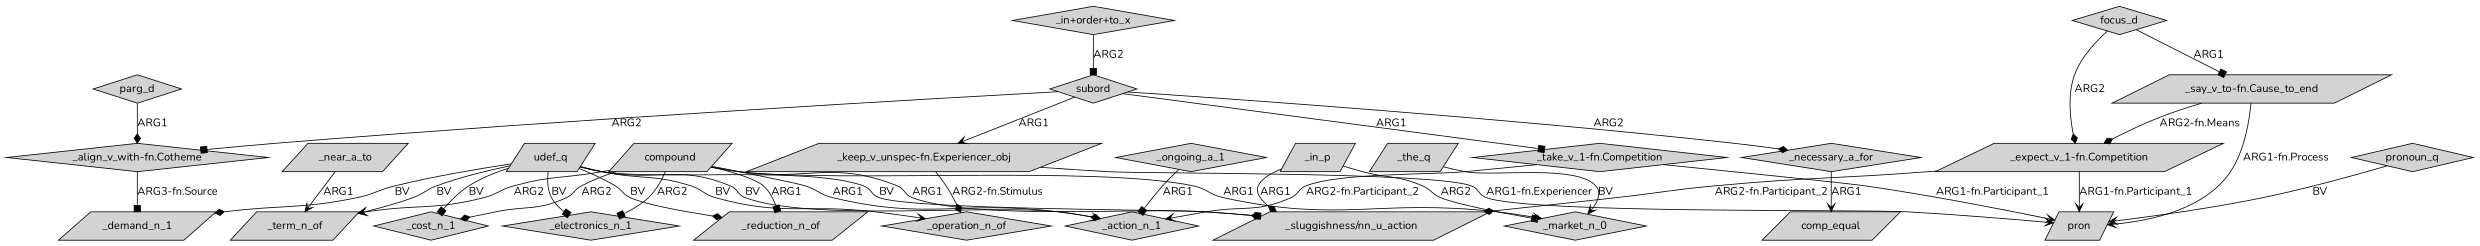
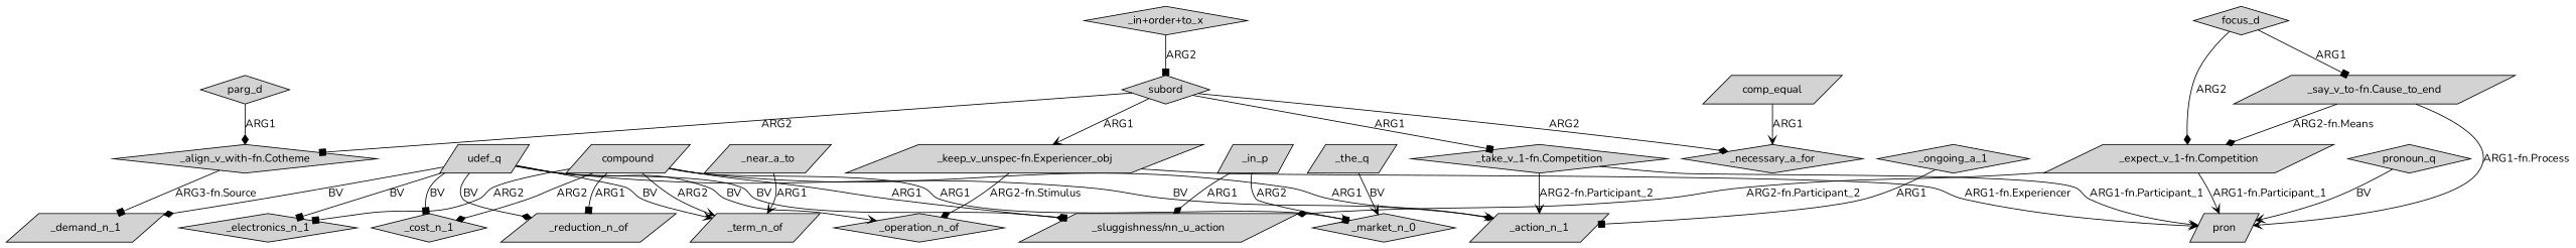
  digraph {
    fontname=Nunito
    node [fontname=Nunito shape=parallelogram style=filled]
    edge [arrowhead=vee fontname=Nunito]
    udef_q
    _term_n_of
    _electronics_n_1 [shape=diamond]
    _cost_n_1 [shape=diamond]
    _reduction_n_of
-   _action_n_1 [shape=diamond]
+   _action_n_1
    n7 [label="_sluggishness/nn_u_action"]
    _operation_n_of [shape=diamond]
    _demand_n_1
    compound
    n11 [label=_market_n_0 shape=diamond]
    "_say_v_to-fn.Cause_to_end"
    focus_d [shape=diamond]
    "_expect_v_1-fn.Competition"
    pron
    comp_equal
    _necessary_a_for [shape=diamond]
    "_take_v_1-fn.Competition" [shape=diamond]
    subord [shape=diamond]
    "_keep_v_unspec-fn.Experiencer_obj"
    "_align_v_with-fn.Cotheme" [shape=diamond]
    parg_d [shape=diamond]
    _the_q
    pronoun_q [shape=diamond]
    _in_p
    "_in+order+to_x" [shape=diamond]
    _near_a_to
    _ongoing_a_1 [shape=diamond]
    udef_q -> _term_n_of [label=BV]
    udef_q -> _electronics_n_1 [arrowhead=box label=BV]
    udef_q -> _cost_n_1 [arrowhead=box label=BV]
    udef_q -> _reduction_n_of [arrowhead=diamond label=BV]
    udef_q -> _action_n_1 [label=BV]
    udef_q -> n7 [arrowhead=box label=BV]
    udef_q -> _operation_n_of [label=BV]
    udef_q -> _demand_n_1 [arrowhead=diamond label=BV]
    compound -> _term_n_of [label=ARG2]
    compound -> _electronics_n_1 [arrowhead=box label=ARG2]
    compound -> _cost_n_1 [arrowhead=diamond label=ARG2]
    compound -> _reduction_n_of [arrowhead=box label=ARG1]
    compound -> _action_n_1 [arrowhead=diamond label=ARG1]
    compound -> n7 [arrowhead=diamond label=ARG1]
    compound -> n11 [label=ARG1]
    "_say_v_to-fn.Cause_to_end" -> "_expect_v_1-fn.Competition" [arrowhead=diamond label="ARG2-fn.Means"]
    "_say_v_to-fn.Cause_to_end" -> pron [label="ARG1-fn.Process"]
    focus_d -> "_say_v_to-fn.Cause_to_end" [arrowhead=box label=ARG1]
    focus_d -> "_expect_v_1-fn.Competition" [arrowhead=diamond label=ARG2]
    "_expect_v_1-fn.Competition" -> n7 [arrowhead=diamond label="ARG2-fn.Participant_2"]
    "_expect_v_1-fn.Competition" -> pron [label="ARG1-fn.Participant_1"]
-   _necessary_a_for -> comp_equal [label=ARG1]
+   comp_equal -> _necessary_a_for [label=ARG1]
    "_take_v_1-fn.Competition" -> _action_n_1 [label="ARG2-fn.Participant_2"]
    "_take_v_1-fn.Competition" -> pron [label="ARG1-fn.Participant_1"]
    subord -> _necessary_a_for [arrowhead=diamond label=ARG2]
    subord -> "_take_v_1-fn.Competition" [arrowhead=box label=ARG1]
    subord -> "_keep_v_unspec-fn.Experiencer_obj" [label=ARG1]
    subord -> "_align_v_with-fn.Cotheme" [arrowhead=box label=ARG2]
    "_keep_v_unspec-fn.Experiencer_obj" -> _operation_n_of [arrowhead=diamond label="ARG2-fn.Stimulus"]
    "_keep_v_unspec-fn.Experiencer_obj" -> pron [label="ARG1-fn.Experiencer"]
    "_align_v_with-fn.Cotheme" -> _demand_n_1 [arrowhead=box label="ARG3-fn.Source"]
    parg_d -> "_align_v_with-fn.Cotheme" [arrowhead=diamond label=ARG1]
    _the_q -> n11 [label=BV]
    pronoun_q -> pron [label=BV]
    _in_p -> n7 [arrowhead=diamond label=ARG1]
    _in_p -> n11 [arrowhead=box label=ARG2]
    "_in+order+to_x" -> subord [arrowhead=box label=ARG2]
    _near_a_to -> _term_n_of [label=ARG1]
    _ongoing_a_1 -> _action_n_1 [arrowhead=box label=ARG1]
  }
